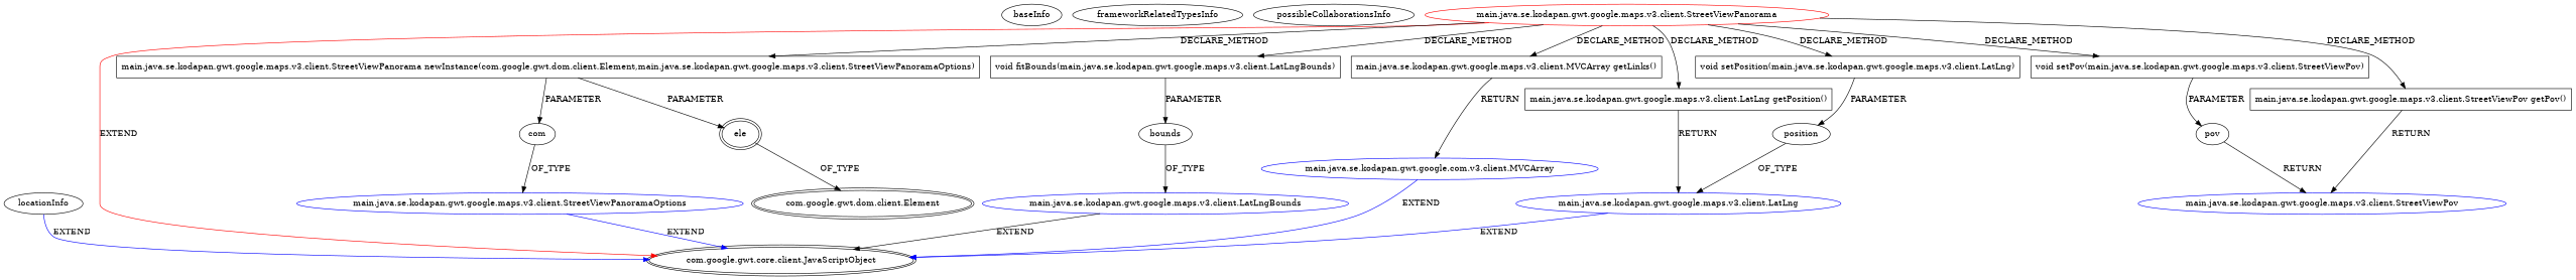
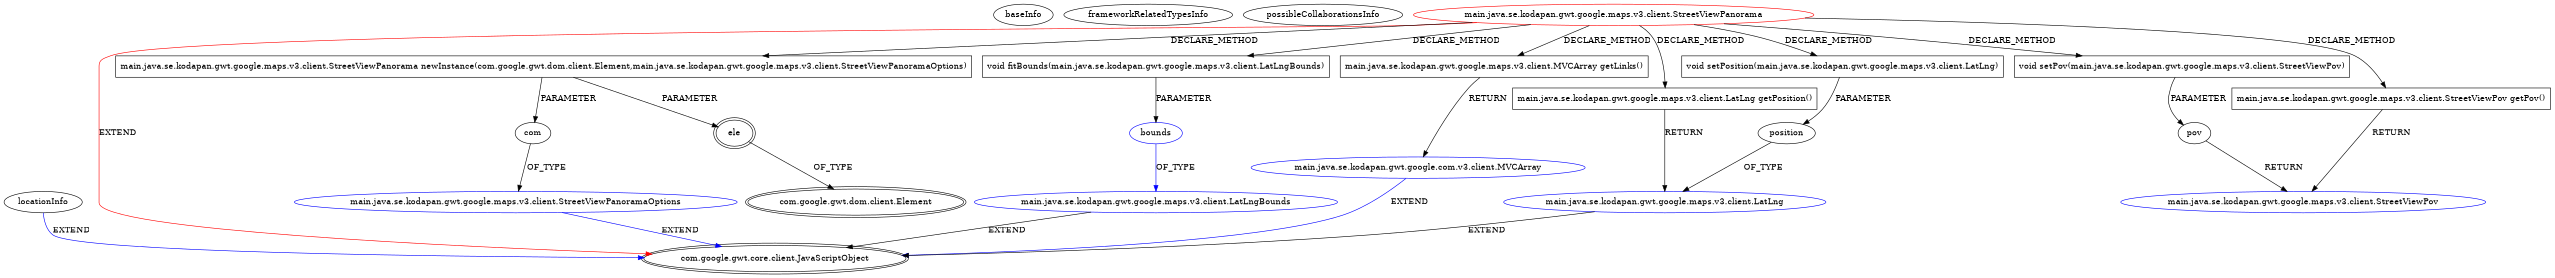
  digraph {
    node [isFrameworkType=false vertexType=CLIENT_METHOD_DECLARATION]
    baseInfo [category=extension_graph graphId=3360 isAnonymous=false possibleRelation=true isFrameworkType="" vertexType=""]
    frameworkRelatedTypesInfo [0="com.google.gwt.core.client.JavaScriptObject" isFrameworkType="" vertexType=""]
    possibleCollaborationsInfo [0="3360~CLIENT_METHOD_DECLARATION-PARAMETER_DECLARATION-CLIENT_METHOD_DECLARATION-RETURN_TYPE-~com.google.gwt.core.client.JavaScriptObject ~com.google.gwt.core.client.JavaScriptObject ~false~false" 1="3360~CLIENT_METHOD_DECLARATION-RETURN_TYPE-~com.google.gwt.core.client.JavaScriptObject ~com.google.gwt.core.client.JavaScriptObject ~false~false" 2="3360~CLIENT_METHOD_DECLARATION-PARAMETER_DECLARATION-~com.google.gwt.core.client.JavaScriptObject ~com.google.gwt.core.client.JavaScriptObject ~false~false" isFrameworkType="" vertexType=""]
    locationInfo [contextSignature=StreetViewPanorama filePath="/karlwettin-kodapan-gwt-google-map-v3/kodapan-gwt-google-map-v3-master/src/main/java/se/kodapan/gwt/google/maps/v3/client/StreetViewPanorama.java" graphId=3360 projectName="karlwettin-kodapan-gwt-google-map-v3" isFrameworkType="" vertexType=""]
    n5 [isFrameworkType=true label="com.google.gwt.core.client.JavaScriptObject" peripheries=2 vertexType=FRAMEWORK_CLASS_TYPE]
    n6 [color=red label="main.java.se.kodapan.gwt.google.maps.v3.client.StreetViewPanorama" vertexType=ROOT_CLIENT_CLASS_DECLARATION]
    n7 [label="main.java.se.kodapan.gwt.google.maps.v3.client.StreetViewPanorama newInstance(com.google.gwt.dom.client.Element,main.java.se.kodapan.gwt.google.maps.v3.client.StreetViewPanoramaOptions)" shape=box]
    n8 [label="void fitBounds(main.java.se.kodapan.gwt.google.maps.v3.client.LatLngBounds)" shape=box]
    n9 [label="main.java.se.kodapan.gwt.google.maps.v3.client.MVCArray getLinks()" shape=box]
    n10 [label="main.java.se.kodapan.gwt.google.maps.v3.client.LatLng getPosition()" shape=box]
    n11 [label="main.java.se.kodapan.gwt.google.maps.v3.client.StreetViewPov getPov()" shape=box]
    n12 [label="void setPosition(main.java.se.kodapan.gwt.google.maps.v3.client.LatLng)" shape=box]
    n13 [label="void setPov(main.java.se.kodapan.gwt.google.maps.v3.client.StreetViewPov)" shape=box]
    n14 [isFrameworkType=true label=ele peripheries=2 vertexType=PARAMETER_DECLARATION]
    n15 [label=com vertexType=PARAMETER_DECLARATION]
-   n16 [label=bounds vertexType=PARAMETER_DECLARATION]
+   n16 [label=bounds vertexType=PARAMETER_DECLARATION color=blue]
    n17 [color=blue label="main.java.se.kodapan.gwt.google.com.v3.client.MVCArray" vertexType=REFERENCE_CLIENT_CLASS_DECLARATION]
    n18 [color=blue label="main.java.se.kodapan.gwt.google.maps.v3.client.LatLng" vertexType=REFERENCE_CLIENT_CLASS_DECLARATION]
    n19 [color=blue label="main.java.se.kodapan.gwt.google.maps.v3.client.StreetViewPov" vertexType=REFERENCE_CLIENT_CLASS_DECLARATION]
    n20 [label=position vertexType=PARAMETER_DECLARATION]
    n21 [label=pov vertexType=PARAMETER_DECLARATION]
    n22 [isFrameworkType=true label="com.google.gwt.dom.client.Element" peripheries=2 vertexType=FRAMEWORK_CLASS_TYPE]
    n23 [color=blue label="main.java.se.kodapan.gwt.google.maps.v3.client.StreetViewPanoramaOptions" vertexType=REFERENCE_CLIENT_CLASS_DECLARATION]
    n24 [color=blue label="main.java.se.kodapan.gwt.google.maps.v3.client.LatLngBounds" vertexType=REFERENCE_CLIENT_CLASS_DECLARATION]
    locationInfo -> n5 [color=blue label=EXTEND]
    n6 -> n5 [color=red label=EXTEND]
    n6 -> n7 [label=DECLARE_METHOD]
    n6 -> n8 [label=DECLARE_METHOD]
    n6 -> n9 [label=DECLARE_METHOD]
    n6 -> n10 [label=DECLARE_METHOD]
    n6 -> n11 [label=DECLARE_METHOD]
    n6 -> n12 [label=DECLARE_METHOD]
    n6 -> n13 [label=DECLARE_METHOD]
    n7 -> n14 [label=PARAMETER]
    n7 -> n15 [label=PARAMETER]
    n8 -> n16 [label=PARAMETER]
    n9 -> n17 [label=RETURN]
    n10 -> n18 [label=RETURN]
    n11 -> n19 [label=RETURN]
    n12 -> n20 [label=PARAMETER]
    n13 -> n21 [label=PARAMETER]
    n14 -> n22 [label=OF_TYPE]
    n15 -> n23 [label=OF_TYPE]
-   n16 -> n24 [label=OF_TYPE]
+   n16 -> n24 [label=OF_TYPE color=blue]
    n17 -> n5 [color=blue label=EXTEND]
-   n18 -> n5 [color=blue label=EXTEND]
+   n18 -> n5 [color=black label=EXTEND]
    n20 -> n18 [label=OF_TYPE]
    n21 -> n19 [label=RETURN]
    n23 -> n5 [color=blue label=EXTEND]
    n24 -> n5 [color=black label=EXTEND]
  }
